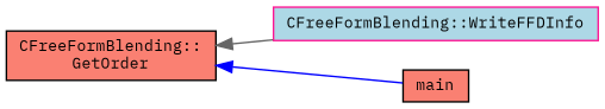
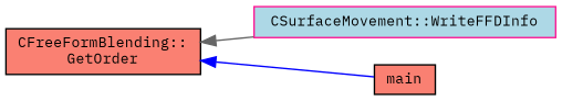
  digraph {
    fontname="IBM Plex Mono"
    rankdir=LR
    node [color=black fillcolor=salmon fontname="IBM Plex Mono" fontsize=10 shape=record style=filled]
    edge [dir=back fontname="IBM Plex Mono" fontsize=10 labelfontname=Helvetica labelfontsize=10 style=solid]
    n1 [fontcolor=black height=0.2 label="CFreeFormBlending::\lGetOrder" width=0.4]
-   n2 [color=deeppink fillcolor=lightblue height=0.2 label="CFreeFormBlending::WriteFFDInfo" width=0.4]
+   n2 [color=deeppink fillcolor=lightblue height=0.2 label="CSurfaceMovement::WriteFFDInfo" width=0.4]
    n3 [height=0.2 label=main width=0.4]
    n1 -> n2 [color=gray40]
    n1 -> n3 [color=blue]
  }
